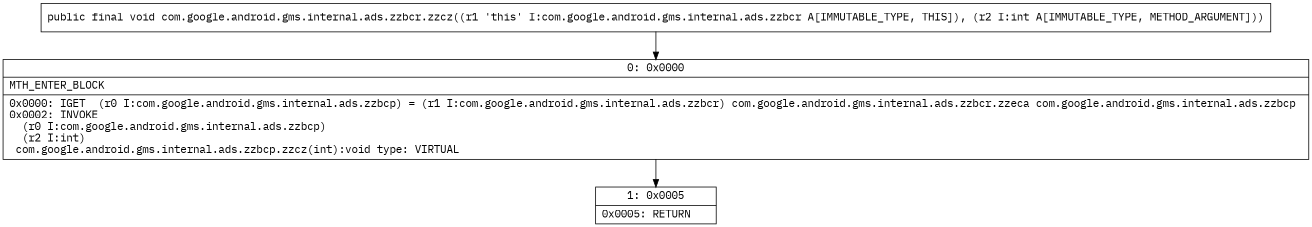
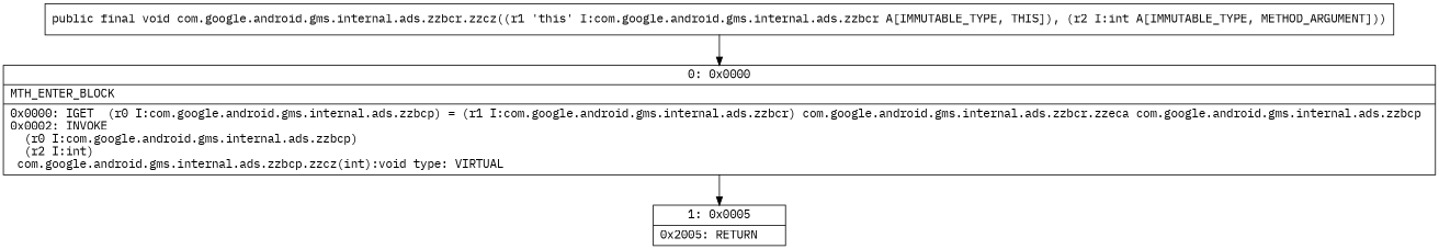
  digraph {
    fontname="IBM Plex Mono"
    node [shape=record fontname="IBM Plex Mono"]
    edge [fontname="IBM Plex Mono"]
    n1 [label="{0\:\ 0x0000|MTH_ENTER_BLOCK\l|0x0000: IGET  (r0 I:com.google.android.gms.internal.ads.zzbcp) = (r1 I:com.google.android.gms.internal.ads.zzbcr) com.google.android.gms.internal.ads.zzbcr.zzeca com.google.android.gms.internal.ads.zzbcp \l0x0002: INVOKE  \l  (r0 I:com.google.android.gms.internal.ads.zzbcp)\l  (r2 I:int)\l com.google.android.gms.internal.ads.zzbcp.zzcz(int):void type: VIRTUAL \l}"]
-   n2 [label="{1\:\ 0x0005|0x0005: RETURN   \l}"]
+   n2 [label="{1\:\ 0x0005|0x2005: RETURN   \l}"]
    n3 [label="{public final void com.google.android.gms.internal.ads.zzbcr.zzcz((r1 'this' I:com.google.android.gms.internal.ads.zzbcr A[IMMUTABLE_TYPE, THIS]), (r2 I:int A[IMMUTABLE_TYPE, METHOD_ARGUMENT])) }"]
    n1 -> n2
    n3 -> n1
  }
